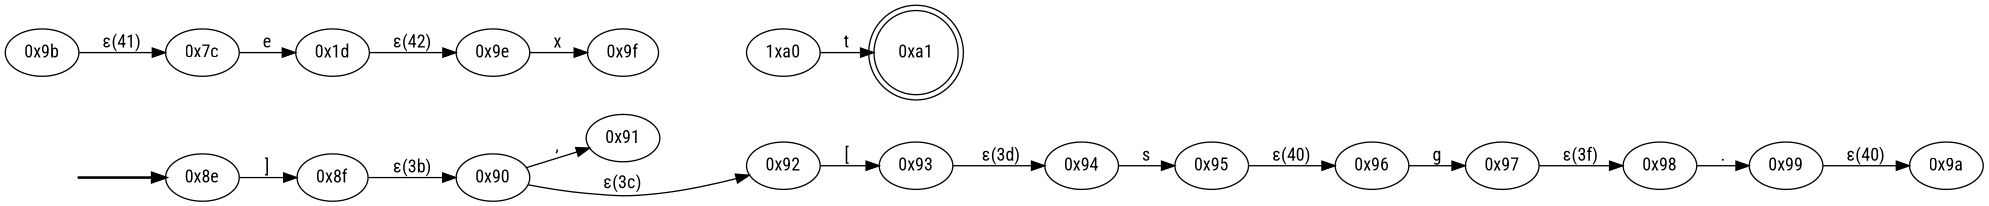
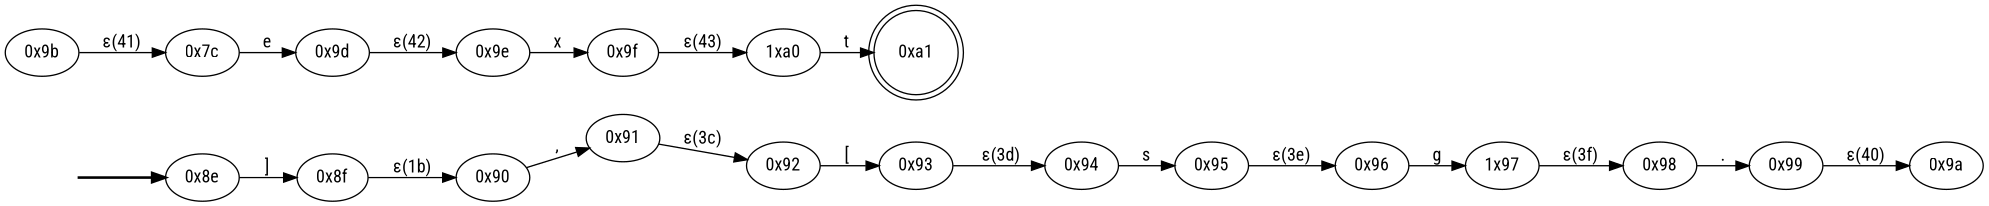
  digraph {
    fontname="Roboto Condensed"
    rankdir=LR
    node [fontname="Roboto Condensed"]
    edge [fontname="Roboto Condensed"]
    fake [style=invisible]
    "0x8e" [root=true]
    "0x8f"
    "0x90"
    "0x91"
    "0x92"
    "0x93"
    "0x94"
    "0x95"
    "0x96"
-   "0x97"
+   "0x97" [label="1x97"]
    "0x98"
    "0x99"
    "0x9a"
    n15 [label="0x7c"]
    "0x9b"
-   "0x9d" [label="0x1d"]
+   "0x9d"
    "0x9e"
    "0x9f"
    n20 [label="1xa0"]
    "0xa1" [shape=doublecircle]
    fake -> "0x8e" [style=bold]
    "0x8e" -> "0x8f" [label="]"]
-   "0x8f" -> "0x90" [label="ε(3b)"]
+   "0x8f" -> "0x90" [label="ε(1b)"]
    "0x90" -> "0x91" [label=","]
-   "0x90" -> "0x92" [label="ε(3c)"]
+   "0x91" -> "0x92" [label="ε(3c)"]
    "0x92" -> "0x93" [label="["]
    "0x93" -> "0x94" [label="ε(3d)"]
    "0x94" -> "0x95" [label=s]
-   "0x95" -> "0x96" [label="ε(40)"]
+   "0x95" -> "0x96" [label="ε(3e)"]
    "0x96" -> "0x97" [label=g]
    "0x97" -> "0x98" [label="ε(3f)"]
    "0x98" -> "0x99" [label="."]
    "0x99" -> "0x9a" [label="ε(40)"]
    n15 -> "0x9d" [label=e]
    "0x9b" -> n15 [label="ε(41)"]
    "0x9d" -> "0x9e" [label="ε(42)"]
    "0x9e" -> "0x9f" [label=x]
+   "0x9f" -> n20 [label="ε(43)"]
    n20 -> "0xa1" [label=t]
  }
